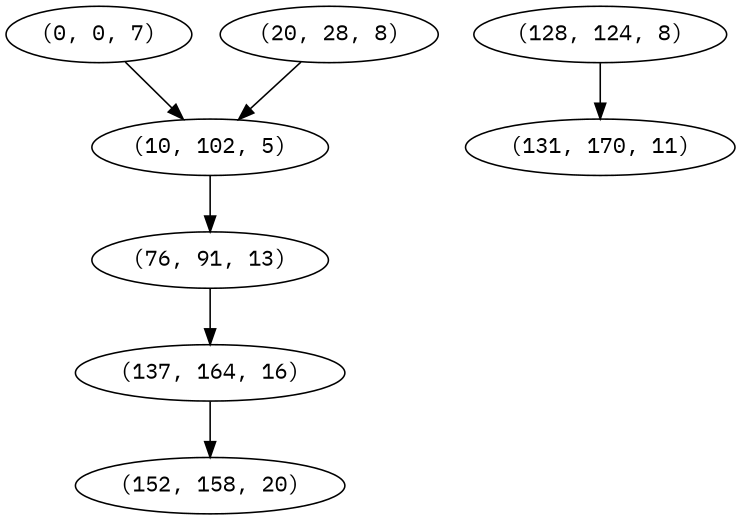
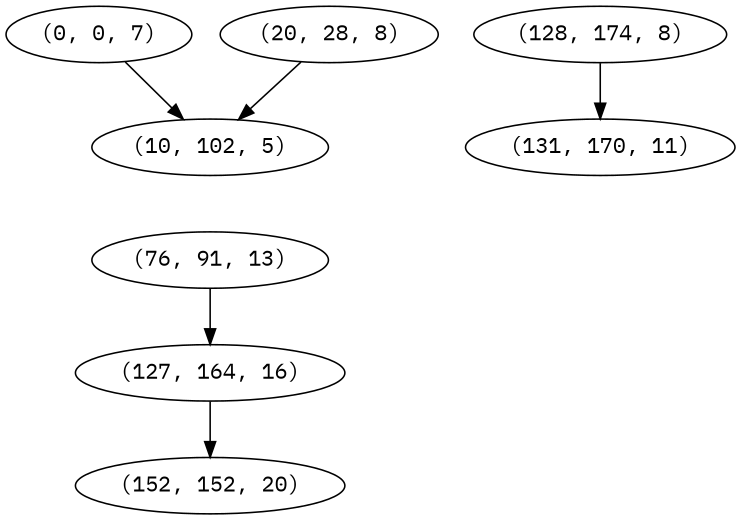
  digraph {
    fontname="IBM Plex Mono"
    node [fontname="IBM Plex Mono"]
    edge [fontname="IBM Plex Mono"]
    n1 [label="(0, 0, 7)"]
    "(10, 102, 5)"
    "(76, 91, 13)"
    "(20, 28, 8)"
-   "(137, 164, 16)"
-   "(128, 174, 8)" [label="(128, 124, 8)"]
+   "(137, 164, 16)" [label="(127, 164, 16)"]
+   "(128, 174, 8)"
    "(131, 170, 11)"
-   "(152, 158, 20)"
+   "(152, 158, 20)" [label="(152, 152, 20)"]
    n1 -> "(10, 102, 5)"
-   "(10, 102, 5)" -> "(76, 91, 13)"
    "(76, 91, 13)" -> "(137, 164, 16)"
    "(20, 28, 8)" -> "(10, 102, 5)"
    "(137, 164, 16)" -> "(152, 158, 20)"
    "(128, 174, 8)" -> "(131, 170, 11)"
  }
